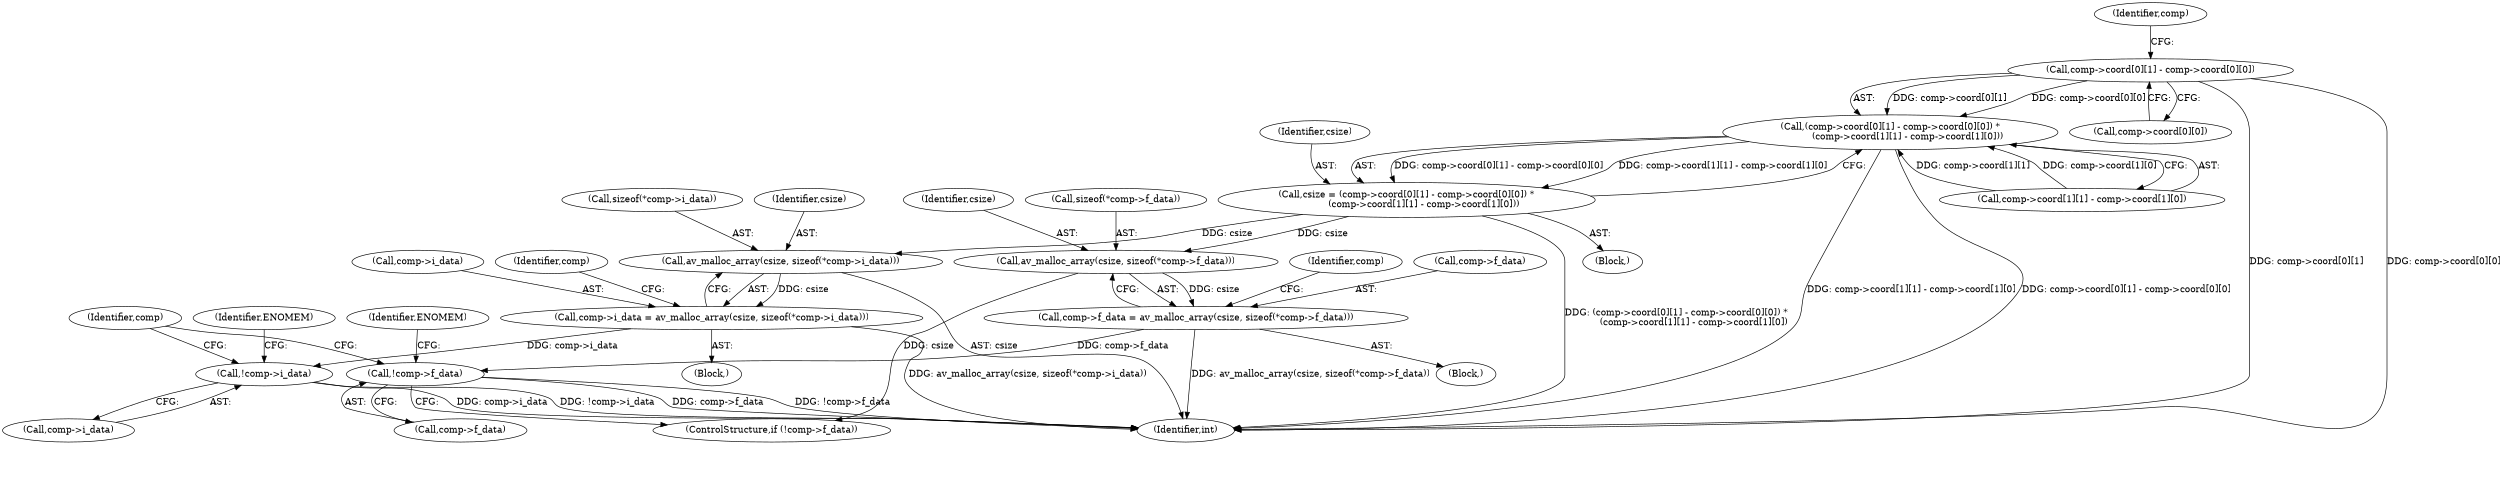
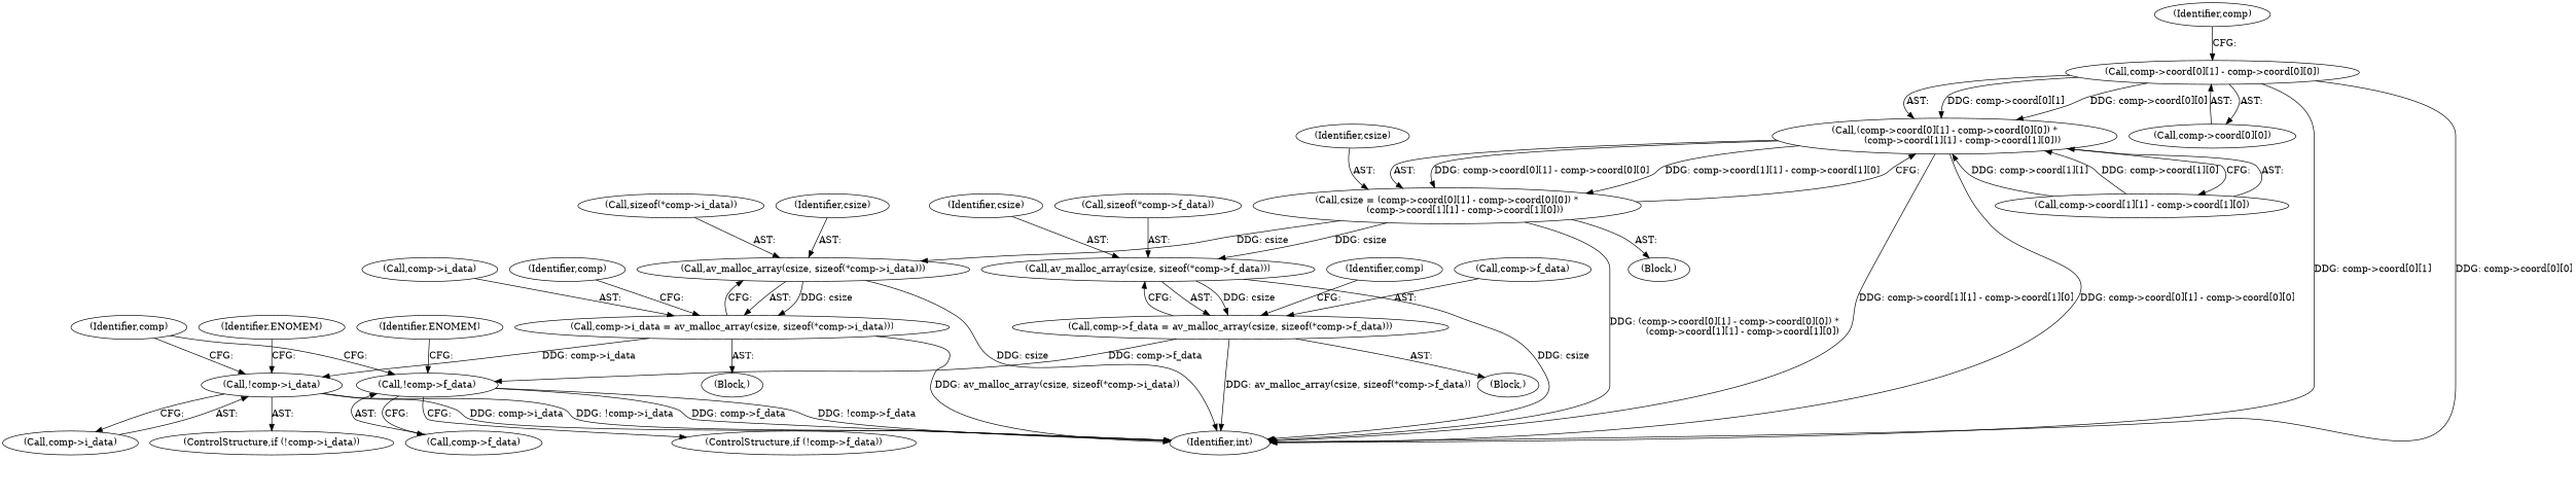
  digraph {
    n1 [label="(Call,comp->coord[0][1] - comp->coord[0][0])"]
    n2 [label="(Call,(comp->coord[0][1] - comp->coord[0][0]) *\n            (comp->coord[1][1] - comp->coord[1][0]))"]
    n3 [label="(Call,comp->coord[0][0])"]
    n4 [label="(Identifier,int)"]
    n5 [label="(Call,csize = (comp->coord[0][1] - comp->coord[0][0]) *\n            (comp->coord[1][1] - comp->coord[1][0]))"]
    n6 [label="(Call,comp->coord[1][1] - comp->coord[1][0])"]
    n7 [label="(Call,av_malloc_array(csize, sizeof(*comp->f_data)))"]
    n8 [label="(Call,av_malloc_array(csize, sizeof(*comp->i_data)))"]
    n9 [label="(Block,)"]
    n10 [label="(Call,comp->f_data = av_malloc_array(csize, sizeof(*comp->f_data)))"]
    n11 [label="(Call,comp->i_data = av_malloc_array(csize, sizeof(*comp->i_data)))"]
    n12 [label="(Call,!comp->f_data)"]
    n13 [label="(Block,)"]
    n14 [label="(Call,sizeof(*comp->f_data))"]
    n15 [label="(Call,comp->f_data)"]
    n16 [label="(ControlStructure,if (!comp->f_data))"]
    n17 [label="(Call,!comp->i_data)"]
    n18 [label="(Block,)"]
    n19 [label="(Call,sizeof(*comp->i_data))"]
    n20 [label="(Call,comp->i_data)"]
+   n21 [label="(ControlStructure,if (!comp->i_data))"]
    n22 [label="(Call,comp->f_data)"]
    n23 [label="(Identifier,comp)"]
    n24 [label="(Identifier,csize)"]
    n25 [label="(Identifier,comp)"]
    n26 [label="(Identifier,ENOMEM)"]
    n27 [label="(Identifier,comp)"]
    n28 [label="(Call,comp->i_data)"]
    n29 [label="(Identifier,comp)"]
    n30 [label="(Identifier,csize)"]
    n31 [label="(Identifier,csize)"]
    n32 [label="(Identifier,ENOMEM)"]
    n1 -> n2 [label="AST: "]
    n1 -> n2 [label="DDG: comp->coord[0][1]"]
    n1 -> n2 [label="DDG: comp->coord[0][0]"]
-   n1 -> n3 [label="CFG: "]
+   n1 -> n3 [label="AST: "]
    n1 -> n4 [label="DDG: comp->coord[0][1]"]
    n1 -> n4 [label="DDG: comp->coord[0][0]"]
    n2 -> n4 [label="DDG: comp->coord[1][1] - comp->coord[1][0]"]
    n2 -> n4 [label="DDG: comp->coord[0][1] - comp->coord[0][0]"]
    n2 -> n5 [label="AST: "]
    n2 -> n5 [label="DDG: comp->coord[0][1] - comp->coord[0][0]"]
    n2 -> n5 [label="DDG: comp->coord[1][1] - comp->coord[1][0]"]
    n2 -> n6 [label="CFG: "]
-   n3 -> n1 [label="CFG: "]
+   n3 -> n1 [label="AST: "]
    n5 -> n2 [label="CFG: "]
    n5 -> n4 [label="DDG: (comp->coord[0][1] - comp->coord[0][0]) *\n            (comp->coord[1][1] - comp->coord[1][0])"]
    n5 -> n7 [label="DDG: csize"]
    n5 -> n8 [label="DDG: csize"]
    n5 -> n9 [label="AST: "]
    n6 -> n2 [label="AST: "]
    n6 -> n2 [label="DDG: comp->coord[1][1]"]
    n6 -> n2 [label="DDG: comp->coord[1][0]"]
-   n7 -> n16 [label="DDG: csize"]
+   n7 -> n4 [label="DDG: csize"]
    n7 -> n10 [label="AST: "]
    n7 -> n10 [label="DDG: csize"]
-   n8 -> n4 [label="AST: csize"]
+   n8 -> n4 [label="DDG: csize"]
    n8 -> n11 [label="AST: "]
    n8 -> n11 [label="DDG: csize"]
    n10 -> n4 [label="DDG: av_malloc_array(csize, sizeof(*comp->f_data))"]
    n10 -> n7 [label="CFG: "]
    n10 -> n12 [label="DDG: comp->f_data"]
    n10 -> n13 [label="AST: "]
    n11 -> n4 [label="DDG: av_malloc_array(csize, sizeof(*comp->i_data))"]
    n11 -> n8 [label="CFG: "]
    n11 -> n17 [label="DDG: comp->i_data"]
    n11 -> n18 [label="AST: "]
    n12 -> n4 [label="DDG: comp->f_data"]
    n12 -> n4 [label="DDG: !comp->f_data"]
    n12 -> n15 [label="CFG: "]
    n12 -> n16 [label="CFG: "]
    n14 -> n7 [label="AST: "]
    n15 -> n12 [label="AST: "]
    n17 -> n4 [label="DDG: comp->i_data"]
    n17 -> n4 [label="DDG: !comp->i_data"]
    n17 -> n20 [label="CFG: "]
+   n17 -> n21 [label="AST: "]
    n19 -> n8 [label="AST: "]
    n20 -> n17 [label="AST: "]
    n22 -> n10 [label="AST: "]
    n23 -> n12 [label="CFG: "]
    n23 -> n17 [label="CFG: "]
    n24 -> n8 [label="AST: "]
    n25 -> n1 [label="CFG: "]
    n26 -> n12 [label="CFG: "]
    n27 -> n10 [label="CFG: "]
    n28 -> n11 [label="AST: "]
    n29 -> n11 [label="CFG: "]
    n30 -> n5 [label="AST: "]
    n31 -> n7 [label="AST: "]
    n32 -> n17 [label="CFG: "]
  }
